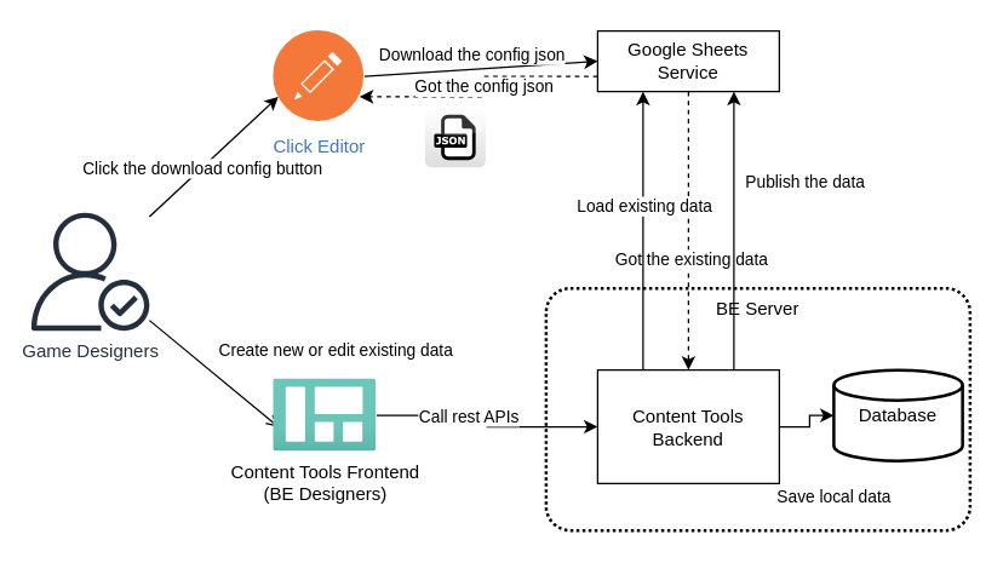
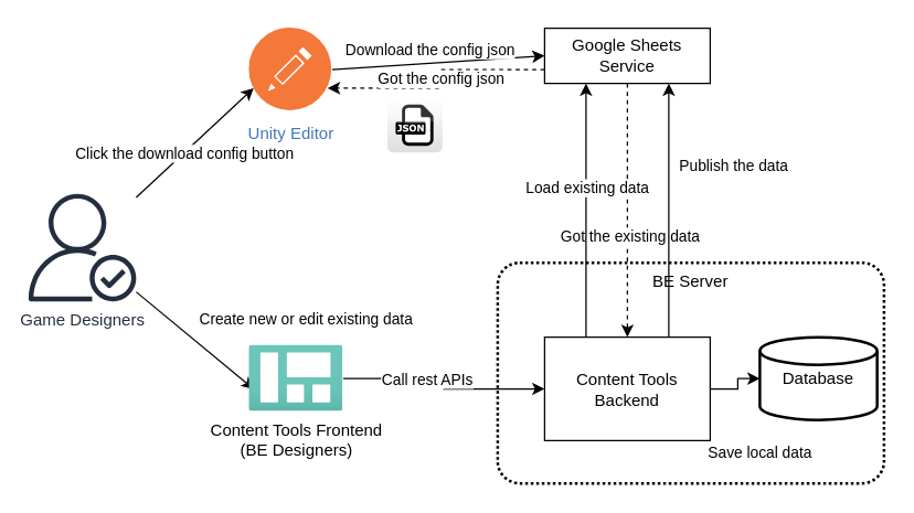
  <mxCell id="0" />
  <mxCell id="1" parent="0" />
  <mxCell id="2" value="BE Server" style="rounded=1;arcSize=10;dashed=1;fillColor=none;gradientColor=none;dashPattern=1 1;strokeWidth=2;verticalAlign=top;" parent="1" vertex="1"><mxGeometry x="360" y="190" width="280" height="160" as="geometry" /></mxCell>
  <mxCell id="3" style="edgeStyle=orthogonalEdgeStyle;rounded=0;orthogonalLoop=1;jettySize=auto;html=1;exitX=0;exitY=0.75;exitDx=0;exitDy=0;entryX=1;entryY=0.75;entryDx=0;entryDy=0;dashed=1;" parent="1" source="7" target="22" edge="1"><mxGeometry relative="1" as="geometry" /></mxCell>
  <mxCell id="4" value="Got the config json" style="edgeLabel;html=1;align=center;verticalAlign=middle;resizable=0;points=[];" parent="3" vertex="1" connectable="0"><mxGeometry x="-0.022" y="1" relative="1" as="geometry"><mxPoint as="offset" /></mxGeometry></mxCell>
  <mxCell id="5" style="edgeStyle=orthogonalEdgeStyle;rounded=0;orthogonalLoop=1;jettySize=auto;html=1;exitX=0.5;exitY=1;exitDx=0;exitDy=0;dashed=1;entryX=0.5;entryY=0;entryDx=0;entryDy=0;" parent="1" source="7" target="19" edge="1"><mxGeometry relative="1" as="geometry"><mxPoint x="420" y="250" as="targetPoint" /></mxGeometry></mxCell>
  <mxCell id="6" value="Got the existing data" style="edgeLabel;html=1;align=center;verticalAlign=middle;resizable=0;points=[];" parent="5" vertex="1" connectable="0"><mxGeometry x="0.191" y="1" relative="1" as="geometry"><mxPoint as="offset" /></mxGeometry></mxCell>
  <mxCell id="7" value="Google Sheets Service" style="rounded=0;whiteSpace=wrap;html=1;" parent="1" vertex="1"><mxGeometry x="394" y="20" width="120" height="40" as="geometry" /></mxCell>
- <mxCell id="8" value="" style="rounded=0;orthogonalLoop=1;jettySize=auto;html=1;entryX=0.049;entryY=0.66;entryDx=0;entryDy=0;entryPerimeter=0;endArrow=open;" parent="1" source="12" target="25" edge="1"><mxGeometry relative="1" as="geometry"><mxPoint x="157" y="179" as="targetPoint" /></mxGeometry></mxCell>
+ <mxCell id="8" value="" style="rounded=0;orthogonalLoop=1;jettySize=auto;html=1;entryX=0.049;entryY=0.66;entryDx=0;entryDy=0;entryPerimeter=0;" parent="1" source="12" target="25" edge="1"><mxGeometry relative="1" as="geometry"><mxPoint x="157" y="179" as="targetPoint" /></mxGeometry></mxCell>
  <mxCell id="9" value="Create new or edit existing data" style="edgeLabel;html=1;align=center;verticalAlign=middle;resizable=0;points=[];" parent="8" vertex="1" connectable="0"><mxGeometry x="-0.165" relative="1" as="geometry"><mxPoint x="87" y="-10" as="offset" /></mxGeometry></mxCell>
  <mxCell id="10" value="" style="edgeStyle=none;rounded=0;orthogonalLoop=1;jettySize=auto;html=1;entryX=0;entryY=0.75;entryDx=0;entryDy=0;" parent="1" source="12" target="22" edge="1"><mxGeometry relative="1" as="geometry"><mxPoint x="59" y="51" as="targetPoint" /></mxGeometry></mxCell>
  <mxCell id="11" value="Click the download config button" style="edgeLabel;html=1;align=center;verticalAlign=middle;resizable=0;points=[];" parent="10" vertex="1" connectable="0"><mxGeometry x="-0.139" y="3" relative="1" as="geometry"><mxPoint y="4" as="offset" /></mxGeometry></mxCell>
  <mxCell id="12" value="Game Designers" style="sketch=0;outlineConnect=0;fontColor=#232F3E;gradientColor=none;fillColor=#232F3D;strokeColor=none;dashed=0;verticalLabelPosition=bottom;verticalAlign=top;align=center;html=1;fontSize=12;fontStyle=0;aspect=fixed;pointerEvents=1;shape=mxgraph.aws4.authenticated_user;" parent="1" vertex="1"><mxGeometry x="20" y="140" width="78" height="78" as="geometry" /></mxCell>
  <mxCell id="13" style="edgeStyle=orthogonalEdgeStyle;rounded=0;orthogonalLoop=1;jettySize=auto;html=1;exitX=1;exitY=0.5;exitDx=0;exitDy=0;" parent="1" source="19" target="26" edge="1"><mxGeometry relative="1" as="geometry" /></mxCell>
  <mxCell id="14" value="Save local data" style="edgeLabel;html=1;align=center;verticalAlign=middle;resizable=0;points=[];" parent="13" vertex="1" connectable="0"><mxGeometry x="-0.275" relative="1" as="geometry"><mxPoint x="19" y="46" as="offset" /></mxGeometry></mxCell>
  <mxCell id="15" style="edgeStyle=orthogonalEdgeStyle;rounded=0;orthogonalLoop=1;jettySize=auto;html=1;exitX=0.75;exitY=0;exitDx=0;exitDy=0;entryX=0.75;entryY=1;entryDx=0;entryDy=0;" parent="1" source="19" target="7" edge="1"><mxGeometry relative="1" as="geometry" /></mxCell>
  <mxCell id="16" value="Publish the data" style="edgeLabel;html=1;align=center;verticalAlign=middle;resizable=0;points=[];" parent="15" vertex="1" connectable="0"><mxGeometry x="0.175" y="-2" relative="1" as="geometry"><mxPoint x="44" y="-17" as="offset" /></mxGeometry></mxCell>
  <mxCell id="17" style="edgeStyle=orthogonalEdgeStyle;rounded=0;orthogonalLoop=1;jettySize=auto;html=1;entryX=0.25;entryY=1;entryDx=0;entryDy=0;exitX=0.25;exitY=0;exitDx=0;exitDy=0;" parent="1" source="19" target="7" edge="1"><mxGeometry relative="1" as="geometry"><mxPoint x="420" y="240" as="sourcePoint" /></mxGeometry></mxCell>
  <mxCell id="18" value="Load existing data" style="edgeLabel;html=1;align=center;verticalAlign=middle;resizable=0;points=[];" parent="17" vertex="1" connectable="0"><mxGeometry x="0.183" relative="1" as="geometry"><mxPoint as="offset" /></mxGeometry></mxCell>
  <mxCell id="19" value="Content Tools Backend" style="rounded=0;whiteSpace=wrap;html=1;" parent="1" vertex="1"><mxGeometry x="394" y="244" width="120" height="75" as="geometry" /></mxCell>
  <mxCell id="20" style="edgeStyle=none;rounded=0;orthogonalLoop=1;jettySize=auto;html=1;exitX=1;exitY=0.5;exitDx=0;exitDy=0;entryX=0;entryY=0.5;entryDx=0;entryDy=0;" parent="1" source="22" target="7" edge="1"><mxGeometry relative="1" as="geometry" /></mxCell>
  <mxCell id="21" value="Download the config json" style="edgeLabel;html=1;align=center;verticalAlign=middle;resizable=0;points=[];" parent="20" vertex="1" connectable="0"><mxGeometry x="-0.151" y="-1" relative="1" as="geometry"><mxPoint x="5" y="-11" as="offset" /></mxGeometry></mxCell>
- <mxCell id="22" value="Click Editor" style="image;aspect=fixed;perimeter=ellipsePerimeter;html=1;align=center;shadow=0;dashed=0;fontColor=#4277BB;labelBackgroundColor=default;fontSize=12;spacingTop=3;image=img/lib/ibm/devops/code_editor.svg;" parent="1" vertex="1"><mxGeometry x="180" y="20" width="60" height="60" as="geometry" /></mxCell>
+ <mxCell id="22" value="Unity Editor" style="image;aspect=fixed;perimeter=ellipsePerimeter;html=1;align=center;shadow=0;dashed=0;fontColor=#4277BB;labelBackgroundColor=default;fontSize=12;spacingTop=3;image=img/lib/ibm/devops/code_editor.svg;" parent="1" vertex="1"><mxGeometry x="180" y="20" width="60" height="60" as="geometry" /></mxCell>
  <mxCell id="23" value="" style="edgeStyle=orthogonalEdgeStyle;rounded=0;orthogonalLoop=1;jettySize=auto;html=1;entryX=0;entryY=0.5;entryDx=0;entryDy=0;" parent="1" source="25" target="19" edge="1"><mxGeometry relative="1" as="geometry" /></mxCell>
  <mxCell id="24" value="Call rest APIs" style="edgeLabel;html=1;align=center;verticalAlign=middle;resizable=0;points=[];" parent="23" vertex="1" connectable="0"><mxGeometry x="-0.224" relative="1" as="geometry"><mxPoint as="offset" /></mxGeometry></mxCell>
  <mxCell id="25" value="Content Tools Frontend&lt;div&gt;(BE Designers)&lt;/div&gt;" style="image;aspect=fixed;html=1;points=[];align=center;fontSize=12;image=img/lib/azure2/general/Dashboard.svg;" parent="1" vertex="1"><mxGeometry x="180" y="250" width="68" height="48" as="geometry" /></mxCell>
  <mxCell id="26" value="Database" style="strokeWidth=2;html=1;shape=mxgraph.flowchart.database;whiteSpace=wrap;" parent="1" vertex="1"><mxGeometry x="550" y="244" width="85" height="60" as="geometry" /></mxCell>
  <mxCell id="27" value="" style="dashed=0;outlineConnect=0;html=1;align=center;labelPosition=center;verticalLabelPosition=bottom;verticalAlign=top;shape=mxgraph.webicons.json;gradientColor=#DFDEDE" parent="1" vertex="1"><mxGeometry x="280" y="70" width="40" height="40" as="geometry" /></mxCell>
